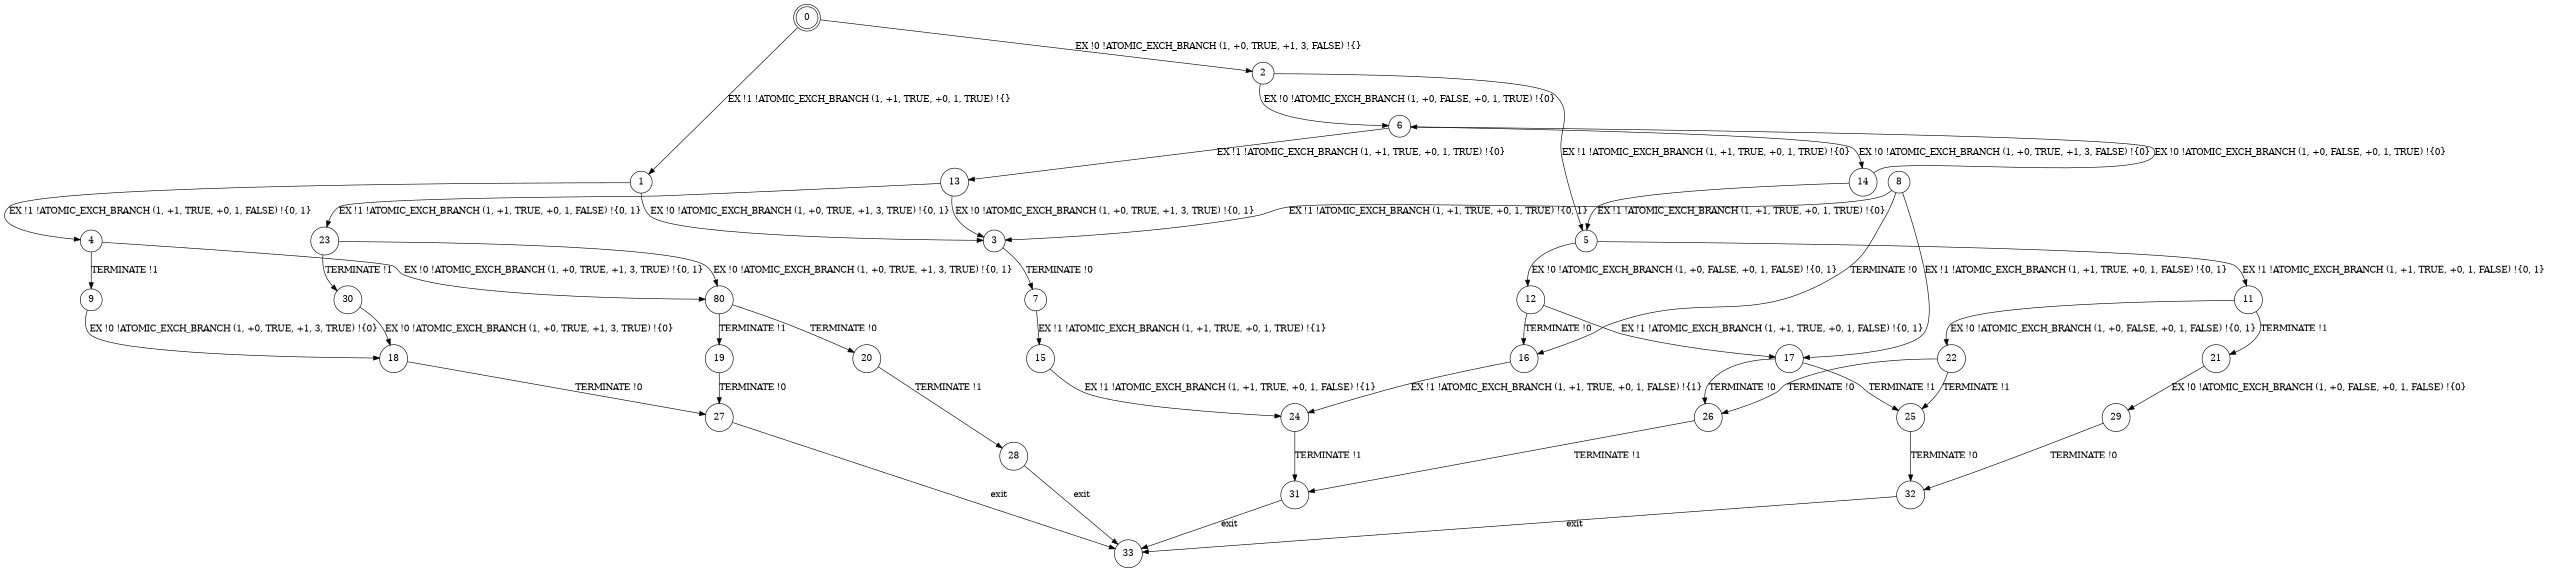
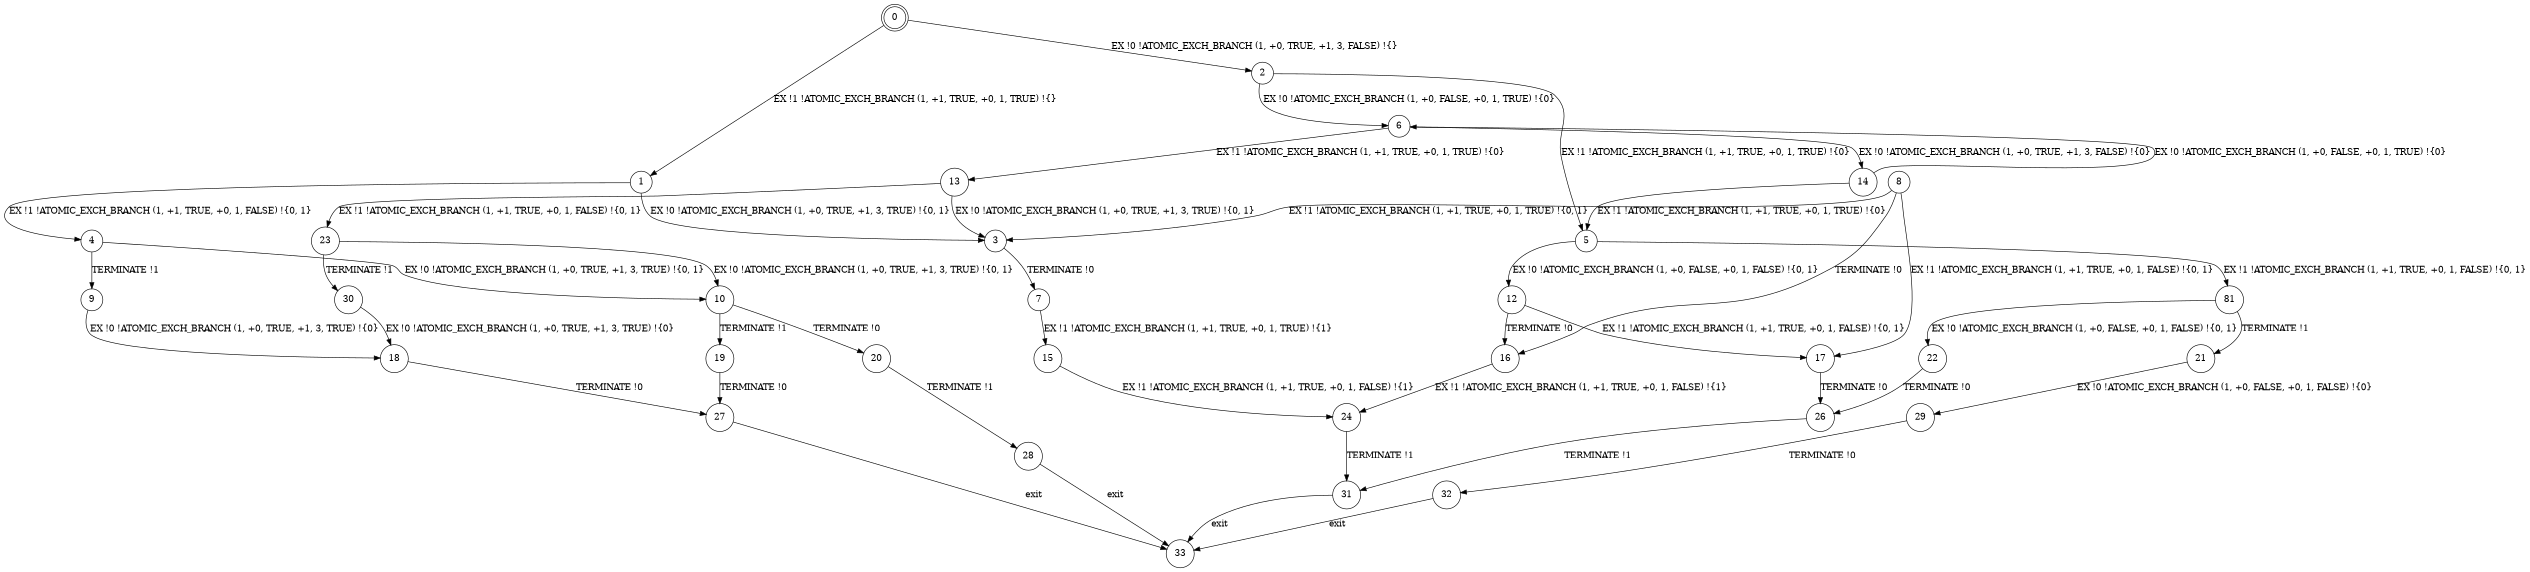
  digraph {
    node [shape=circle]
    0 [peripheries=2]
    1
    2
    3
    4
    5
    6
    7
    9
-   10 [label=80]
-   11
+   10
+   11 [label=81]
    12
    13
    14
    15
    8
    16
    17
    18
    19
    20
    21
    22
    23
    24
-   25
    26
    27
    28
    29
    30
    31
    32
    33
    0 -> 1 [label="EX !1 !ATOMIC_EXCH_BRANCH (1, +1, TRUE, +0, 1, TRUE) !{}"]
    0 -> 2 [label="EX !0 !ATOMIC_EXCH_BRANCH (1, +0, TRUE, +1, 3, FALSE) !{}"]
    1 -> 3 [label="EX !0 !ATOMIC_EXCH_BRANCH (1, +0, TRUE, +1, 3, TRUE) !{0, 1}"]
    1 -> 4 [label="EX !1 !ATOMIC_EXCH_BRANCH (1, +1, TRUE, +0, 1, FALSE) !{0, 1}"]
    2 -> 5 [label="EX !1 !ATOMIC_EXCH_BRANCH (1, +1, TRUE, +0, 1, TRUE) !{0}"]
    2 -> 6 [label="EX !0 !ATOMIC_EXCH_BRANCH (1, +0, FALSE, +0, 1, TRUE) !{0}"]
    3 -> 7 [label="TERMINATE !0"]
    4 -> 9 [label="TERMINATE !1"]
    4 -> 10 [label="EX !0 !ATOMIC_EXCH_BRANCH (1, +0, TRUE, +1, 3, TRUE) !{0, 1}"]
    5 -> 11 [label="EX !1 !ATOMIC_EXCH_BRANCH (1, +1, TRUE, +0, 1, FALSE) !{0, 1}"]
    5 -> 12 [label="EX !0 !ATOMIC_EXCH_BRANCH (1, +0, FALSE, +0, 1, FALSE) !{0, 1}"]
    6 -> 13 [label="EX !1 !ATOMIC_EXCH_BRANCH (1, +1, TRUE, +0, 1, TRUE) !{0}"]
    6 -> 14 [label="EX !0 !ATOMIC_EXCH_BRANCH (1, +0, TRUE, +1, 3, FALSE) !{0}"]
    7 -> 15 [label="EX !1 !ATOMIC_EXCH_BRANCH (1, +1, TRUE, +0, 1, TRUE) !{1}"]
    9 -> 18 [label="EX !0 !ATOMIC_EXCH_BRANCH (1, +0, TRUE, +1, 3, TRUE) !{0}"]
    10 -> 19 [label="TERMINATE !1"]
    10 -> 20 [label="TERMINATE !0"]
    11 -> 21 [label="TERMINATE !1"]
    11 -> 22 [label="EX !0 !ATOMIC_EXCH_BRANCH (1, +0, FALSE, +0, 1, FALSE) !{0, 1}"]
    12 -> 16 [label="TERMINATE !0"]
    12 -> 17 [label="EX !1 !ATOMIC_EXCH_BRANCH (1, +1, TRUE, +0, 1, FALSE) !{0, 1}"]
    13 -> 3 [label="EX !0 !ATOMIC_EXCH_BRANCH (1, +0, TRUE, +1, 3, TRUE) !{0, 1}"]
    13 -> 23 [label="EX !1 !ATOMIC_EXCH_BRANCH (1, +1, TRUE, +0, 1, FALSE) !{0, 1}"]
    14 -> 5 [label="EX !1 !ATOMIC_EXCH_BRANCH (1, +1, TRUE, +0, 1, TRUE) !{0}"]
    14 -> 6 [label="EX !0 !ATOMIC_EXCH_BRANCH (1, +0, FALSE, +0, 1, TRUE) !{0}"]
    15 -> 24 [label="EX !1 !ATOMIC_EXCH_BRANCH (1, +1, TRUE, +0, 1, FALSE) !{1}"]
    8 -> 3 [label="EX !1 !ATOMIC_EXCH_BRANCH (1, +1, TRUE, +0, 1, TRUE) !{0, 1}"]
    8 -> 16 [label="TERMINATE !0"]
    8 -> 17 [label="EX !1 !ATOMIC_EXCH_BRANCH (1, +1, TRUE, +0, 1, FALSE) !{0, 1}"]
    16 -> 24 [label="EX !1 !ATOMIC_EXCH_BRANCH (1, +1, TRUE, +0, 1, FALSE) !{1}"]
-   17 -> 25 [label="TERMINATE !1"]
    17 -> 26 [label="TERMINATE !0"]
    18 -> 27 [label="TERMINATE !0"]
    19 -> 27 [label="TERMINATE !0"]
    20 -> 28 [label="TERMINATE !1"]
    21 -> 29 [label="EX !0 !ATOMIC_EXCH_BRANCH (1, +0, FALSE, +0, 1, FALSE) !{0}"]
-   22 -> 25 [label="TERMINATE !1"]
    22 -> 26 [label="TERMINATE !0"]
    23 -> 10 [label="EX !0 !ATOMIC_EXCH_BRANCH (1, +0, TRUE, +1, 3, TRUE) !{0, 1}"]
    23 -> 30 [label="TERMINATE !1"]
    24 -> 31 [label="TERMINATE !1"]
-   25 -> 32 [label="TERMINATE !0"]
    26 -> 31 [label="TERMINATE !1"]
    27 -> 33 [label=exit]
    28 -> 33 [label=exit]
    29 -> 32 [label="TERMINATE !0"]
    30 -> 18 [label="EX !0 !ATOMIC_EXCH_BRANCH (1, +0, TRUE, +1, 3, TRUE) !{0}"]
    31 -> 33 [label=exit]
    32 -> 33 [label=exit]
  }
